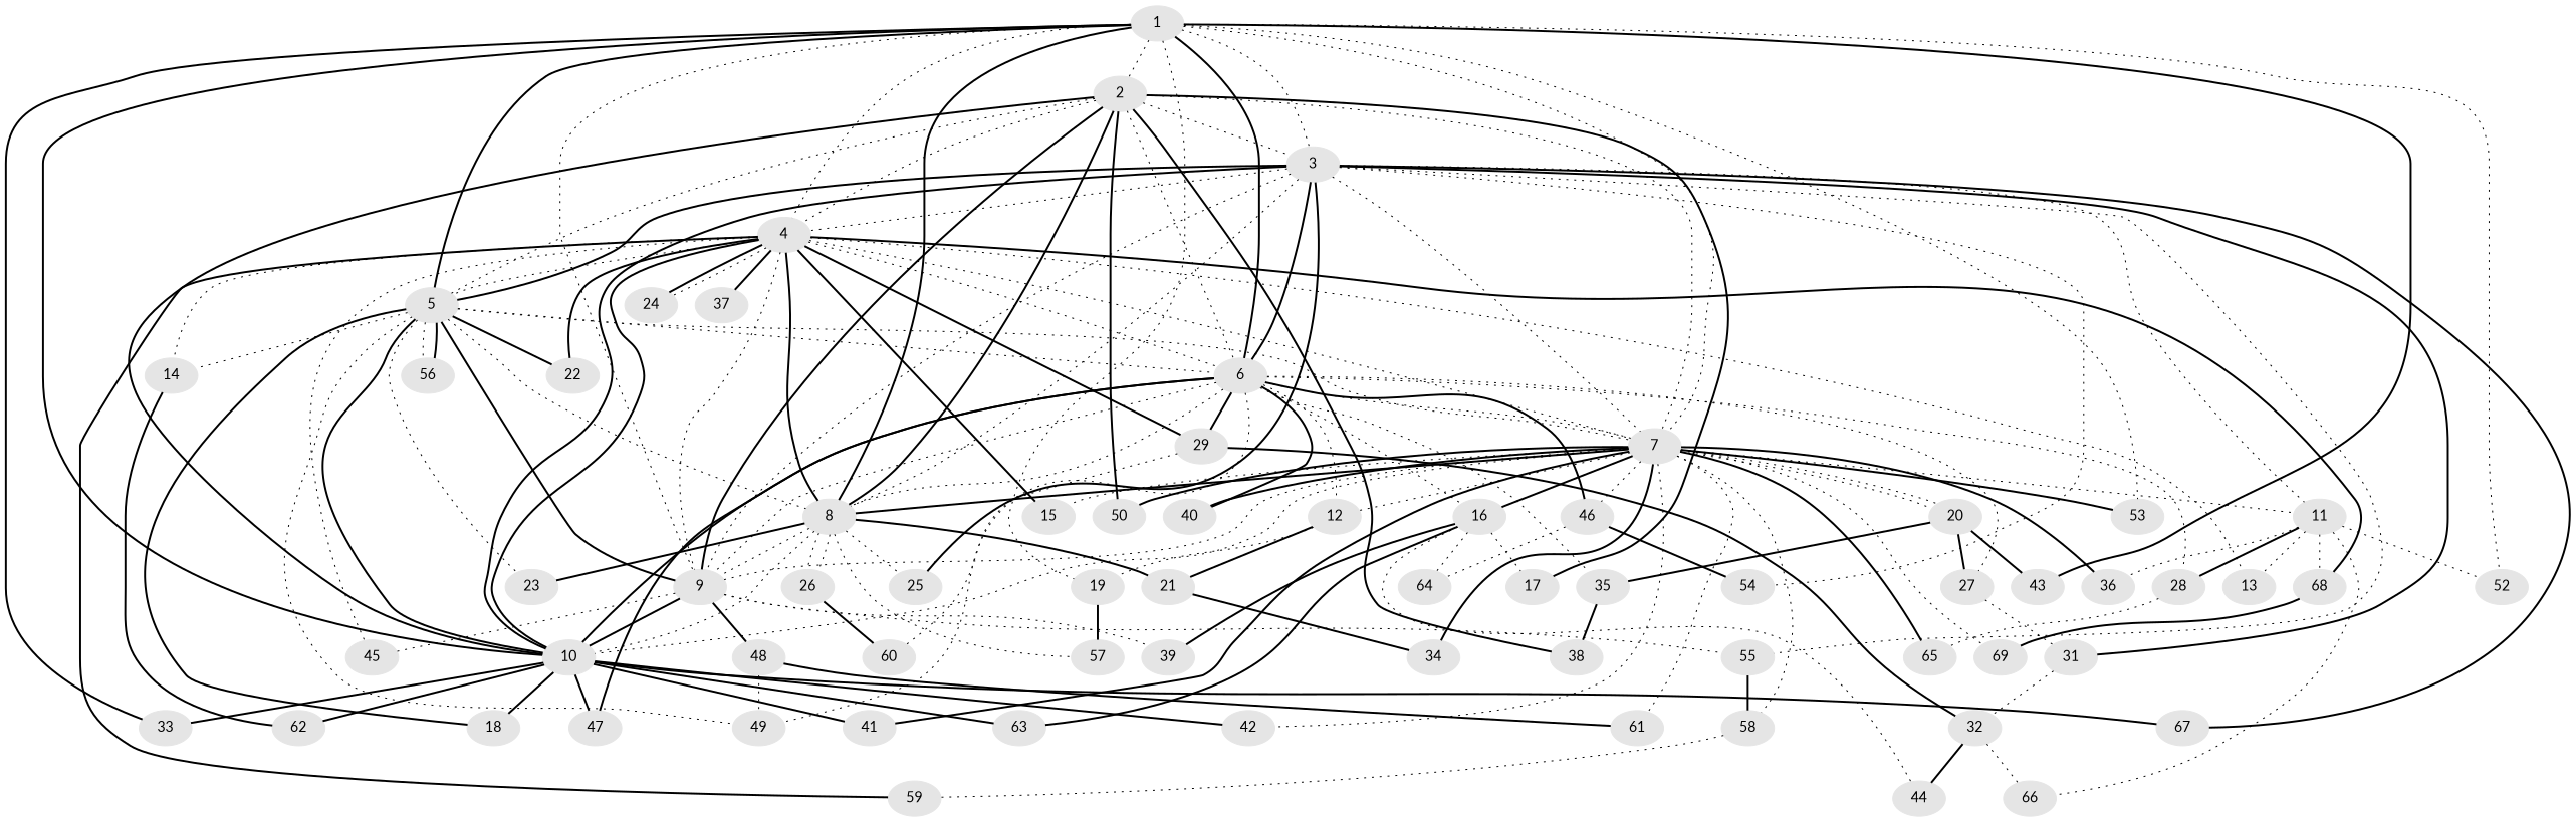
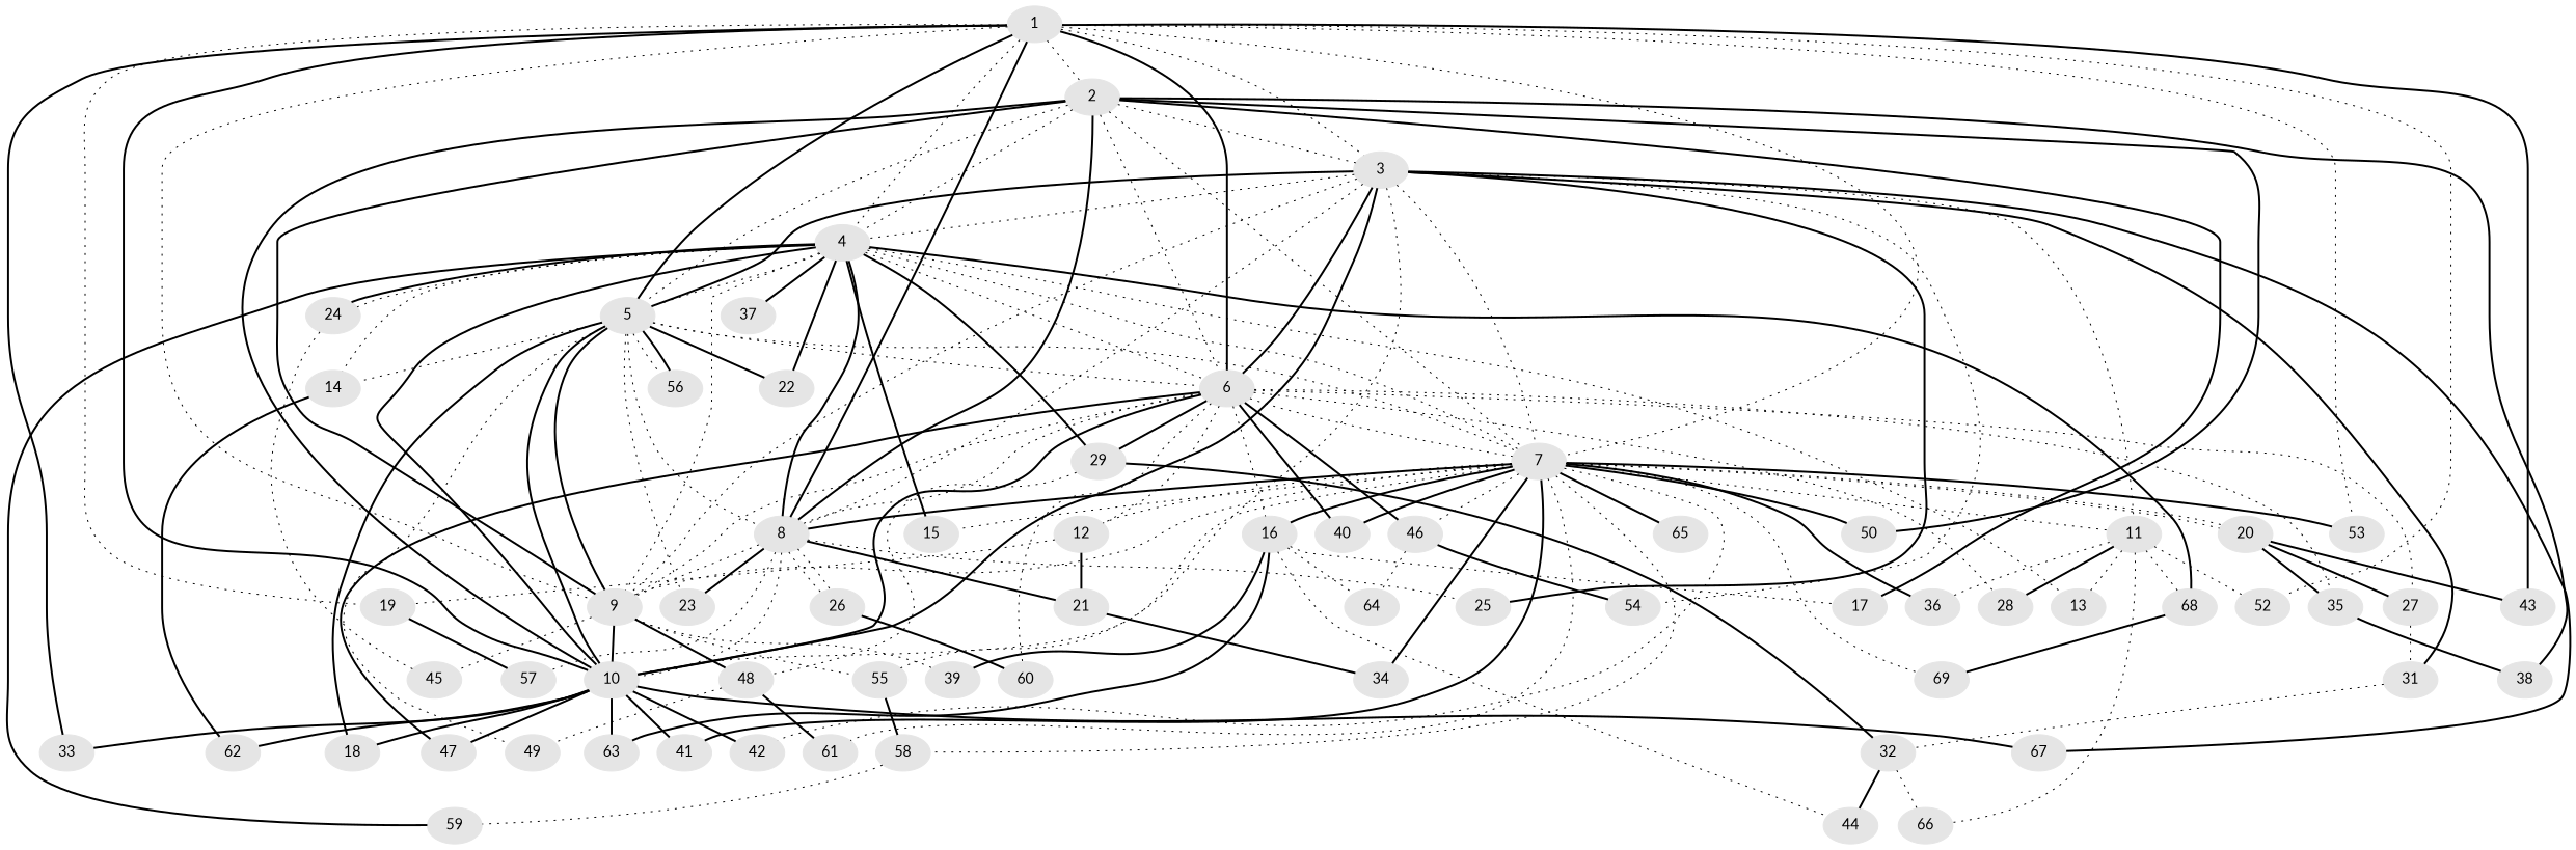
  graph {
    fontname=Lato
    node [color=gray90 fontname=Lato style=filled]
    edge [fontname=Lato style=dotted]
    1
    2
    3
    4
    5
    6
    7
    8
    9
    10
    19
    33
    43
    52
    53
    17
    38
    50
    11
    25
    31
    54
    55
    67
    13
    14
    15
    22
    24
    29
    37
    45
    59
    68
    18
    23
    49
    56
    12
    16
    27
    28
    35
    40
    46
    47
    60
    20
    34
    36
    41
    42
    58
    61
    65
    69
    21
    26
    57
    39
    48
    62
    63
    66
    32
    44
    64
    1 -- 2
    1 -- 3
    1 -- 4
    1 -- 5 [style=bold]
    1 -- 6 [style=bold]
    1 -- 7
    1 -- 8 [style=bold]
    1 -- 9
    1 -- 10 [style=bold]
    1 -- 19
    1 -- 33 [style=bold]
    1 -- 43 [style=bold]
    1 -- 52
    1 -- 53
    2 -- 3
    2 -- 4
    2 -- 5
    2 -- 6
    2 -- 7
    2 -- 8 [style=bold]
    2 -- 9 [style=bold]
    2 -- 10 [style=bold]
    2 -- 17 [style=bold]
    2 -- 38 [style=bold]
    2 -- 50 [style=bold]
    3 -- 4
    3 -- 5 [style=bold]
    3 -- 6 [style=bold]
    3 -- 7
    3 -- 8
    3 -- 9
    3 -- 10 [style=bold]
    3 -- 11
    3 -- 25 [style=bold]
    3 -- 31 [style=bold]
    3 -- 54
    3 -- 55
    3 -- 67 [style=bold]
    4 -- 5
    4 -- 6
    4 -- 7
    4 -- 8 [style=bold]
    4 -- 9
    4 -- 10 [style=bold]
    4 -- 13
    4 -- 14
    4 -- 15 [style=bold]
    4 -- 22 [style=bold]
    4 -- 24 [style=bold]
    4 -- 24
    4 -- 29 [style=bold]
    4 -- 37 [style=bold]
-   4 -- 45
+   24 -- 45
    4 -- 59 [style=bold]
    4 -- 68 [style=bold]
    5 -- 6
    5 -- 7
    5 -- 8
    5 -- 9 [style=bold]
    5 -- 10 [style=bold]
    5 -- 14
    5 -- 22 [style=bold]
    5 -- 18 [style=bold]
    5 -- 23
    5 -- 49
    5 -- 56
    5 -- 56 [style=bold]
    6 -- 7
    6 -- 8
    6 -- 9
    6 -- 10 [style=bold]
    6 -- 29 [style=bold]
    6 -- 12
    6 -- 16
    6 -- 27
    6 -- 28
    6 -- 35
    6 -- 40 [style=bold]
    6 -- 46 [style=bold]
    6 -- 47 [style=bold]
    6 -- 60
    7 -- 8 [style=bold]
    7 -- 9
    7 -- 10
    7 -- 53 [style=bold]
    7 -- 50 [style=bold]
    7 -- 11
    7 -- 15
    7 -- 12
    7 -- 16 [style=bold]
    7 -- 40 [style=bold]
    7 -- 46
    7 -- 20
    7 -- 20
    7 -- 34 [style=bold]
    7 -- 36 [style=bold]
    7 -- 41 [style=bold]
    7 -- 42
    7 -- 58
    7 -- 61
    7 -- 65 [style=bold]
    7 -- 69
    8 -- 9
    8 -- 10
    8 -- 25
    8 -- 23 [style=bold]
    8 -- 21 [style=bold]
    8 -- 26
    8 -- 26
    8 -- 57
    9 -- 10 [style=bold]
    9 -- 55
    9 -- 45
    9 -- 39
    9 -- 48 [style=bold]
    10 -- 33 [style=bold]
    10 -- 67 [style=bold]
    10 -- 18 [style=bold]
    10 -- 47 [style=bold]
    10 -- 41 [style=bold]
    10 -- 42 [style=bold]
    10 -- 62 [style=bold]
    10 -- 63 [style=bold]
    19 -- 57 [style=bold]
    11 -- 52
    11 -- 13
    11 -- 68
    11 -- 28 [style=bold]
    11 -- 36
    11 -- 66
    31 -- 32
    55 -- 58 [style=bold]
    14 -- 62 [style=bold]
-   29 -- 49
+   29 -- 48
    29 -- 32 [style=bold]
    68 -- 69 [style=bold]
    12 -- 19
    12 -- 21 [style=bold]
    16 -- 17
    16 -- 39 [style=bold]
    16 -- 63 [style=bold]
    16 -- 44
    16 -- 64
    27 -- 31
-   28 -- 65
    35 -- 38 [style=bold]
    46 -- 54 [style=bold]
    46 -- 64
    20 -- 43 [style=bold]
    20 -- 27 [style=bold]
    20 -- 35 [style=bold]
    58 -- 59
    21 -- 34 [style=bold]
    26 -- 60 [style=bold]
    48 -- 49
    48 -- 61 [style=bold]
    32 -- 66
    32 -- 44 [style=bold]
  }
